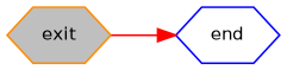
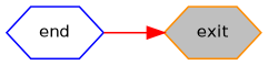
  digraph {
    rankdir=LR
    node [fontname=Helvetica fontsize=10 shape=hexagon]
    n1 [color=darkorange fillcolor=grey75 fontcolor=black height=0.2 label=exit style=filled width=0.4]
    n2 [color=blue height=0.2 label=end width=0.4]
-   n1 -> n2 [color=red fontname=Helvetica fontsize=10 labelfontname=Helvetica labelfontsize=10 style=solid arrowhead=normal]
+   n2 -> n1 [color=red fontname=Helvetica fontsize=10 labelfontname=Helvetica labelfontsize=10 style=solid arrowhead=normal]
  }
